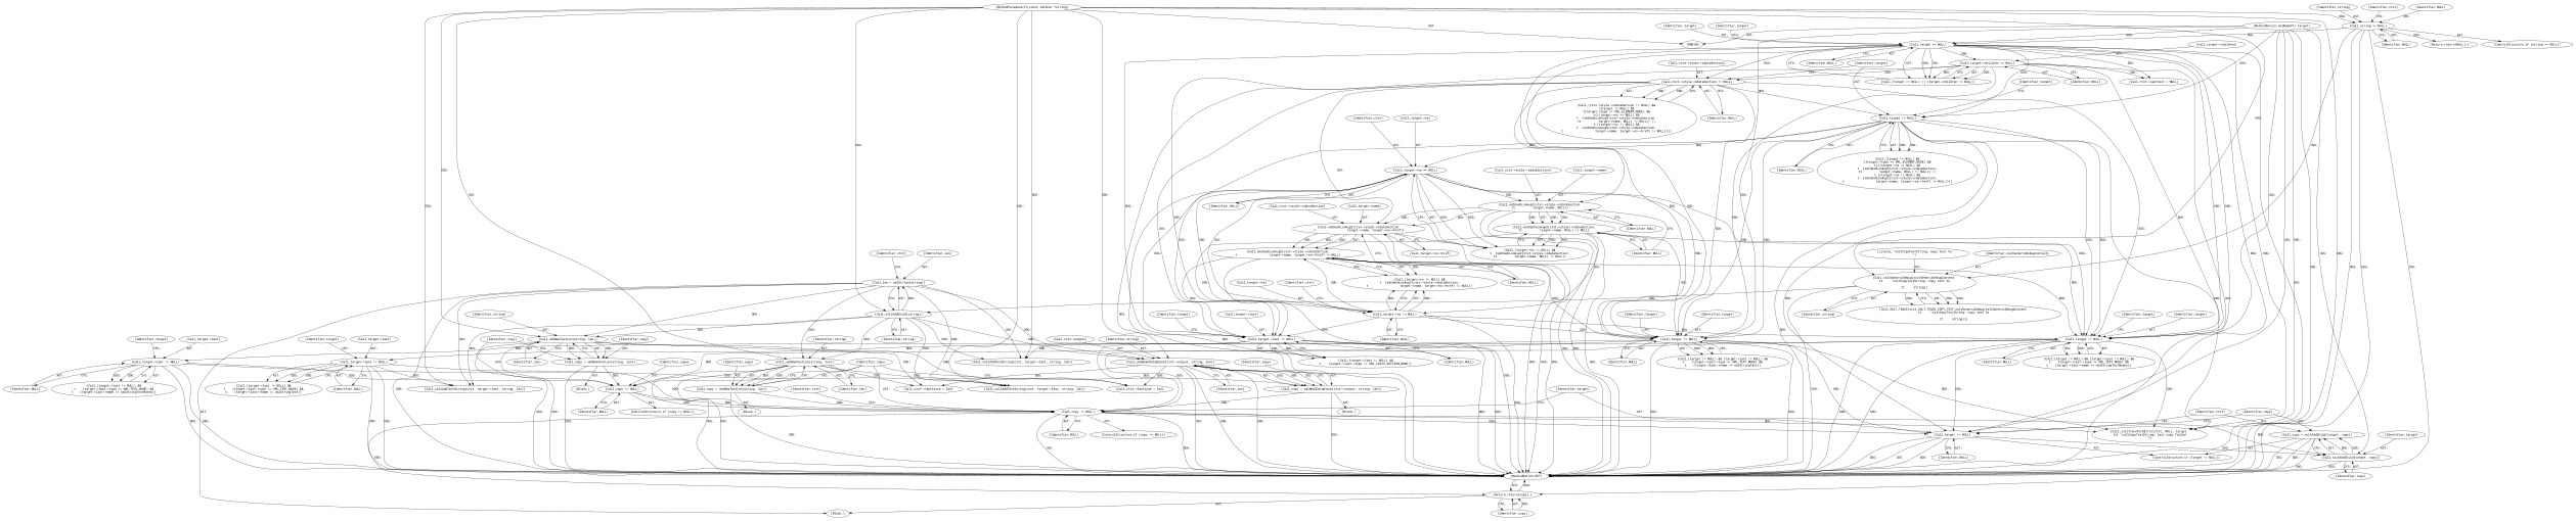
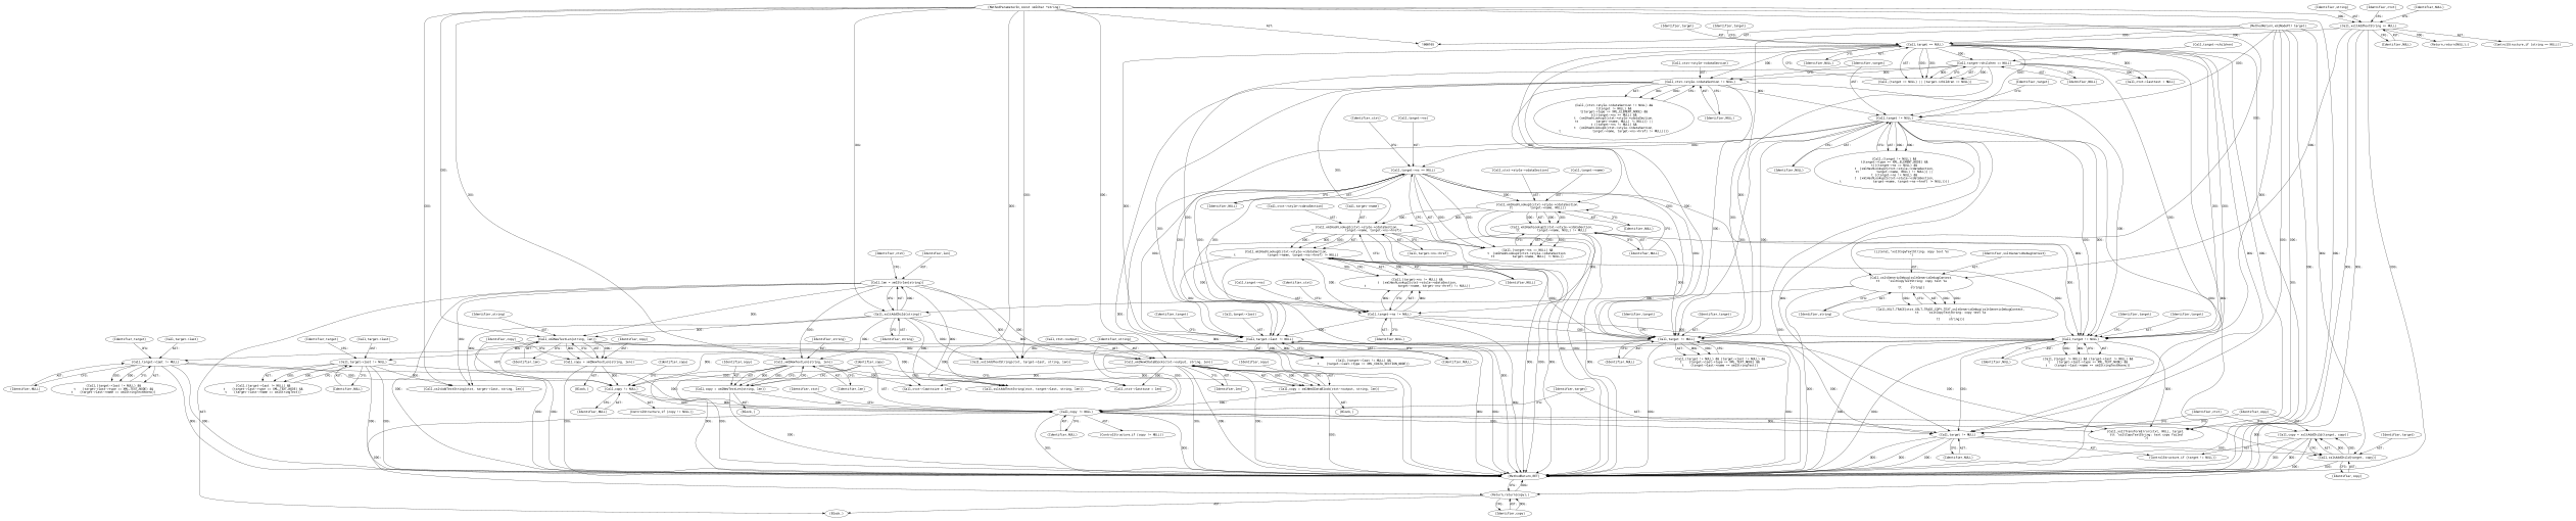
  digraph {
    fontname="Roboto Mono"
    node [fontname="Roboto Mono"]
    edge [fontname="Roboto Mono"]
    n1 [label="(Call,copy = xsltAddChild(target, copy))"]
    n2 [label="(Call,xsltAddChild(target, copy))"]
    n3 [label="(Return,return(copy);)"]
    n4 [label="(ControlStructure,if (target != NULL))"]
    n5 [label="(MethodReturn,RET)"]
    n6 [label="(Identifier,copy)"]
    n7 [label="(Block,)"]
    n8 [label="(Identifier,copy)"]
    n9 [label="(Call,target != NULL)"]
    n10 [label="(Identifier,NULL)"]
    n11 [label="(Call,target != NULL)"]
    n12 [label="(Call,copy != NULL)"]
    n13 [label="(Call,target->last != NULL)"]
    n14 [label="(Call,xsltTransformError(ctxt, NULL, target,\n\t\t\t \"xsltCopyTextString: text copy failed\n\"))"]
    n15 [label="(Call,(target != NULL) && (target->last != NULL) &&\n\t    (target->last->type == XML_TEXT_NODE) &&\n\t    (target->last->name == xmlStringTextNoenc))"]
    n16 [label="(Identifier,NULL)"]
    n17 [label="(Call,copy != NULL)"]
    n18 [label="(ControlStructure,if (copy != NULL))"]
    n19 [label="(Identifier,NULL)"]
    n20 [label="(Call,xsltAddTextString(ctxt, target->last, string, len))"]
    n21 [label="(Call,(target->last != NULL) &&\n\t    (target->last->type == XML_TEXT_NODE) &&\n\t    (target->last->name == xmlStringTextNoenc))"]
    n22 [label="(Identifier,NULL)"]
    n23 [label="(Call,target == NULL)"]
    n24 [label="(Call,target != NULL)"]
    n25 [label="(Call,ctxt->style->cdataSection != NULL)"]
    n26 [label="(Call,target->children == NULL)"]
    n27 [label="(Call,target != NULL)"]
    n28 [label="(Call,target->last != NULL)"]
    n29 [label="(Call,ctxt->lasttext = NULL)"]
    n30 [label="(Identifier,NULL)"]
    n31 [label="(Call,(target == NULL) || (target->children == NULL))"]
    n32 [label="(Call,target->ns == NULL)"]
    n33 [label="(Identifier,NULL)"]
    n34 [label="(Call,(target != NULL) &&\n\t(target->type == XML_ELEMENT_NODE) &&\n\t(((target->ns == NULL) &&\n\t  (xmlHashLookup2(ctxt->style->cdataSection,\n\t\t          target->name, NULL) != NULL)) ||\n\t ((target->ns != NULL) &&\n\t  (xmlHashLookup2(ctxt->style->cdataSection,\n\t                  target->name, target->ns->href) != NULL))))"]
    n35 [label="(Call,xmlHashLookup2(ctxt->style->cdataSection,\n\t\t          target->name, NULL))"]
    n36 [label="(Call,xmlHashLookup2(ctxt->style->cdataSection,\n\t                  target->name, target->ns->href))"]
    n37 [label="(Call,(ctxt->style->cdataSection != NULL) &&\n\t(target != NULL) &&\n\t(target->type == XML_ELEMENT_NODE) &&\n\t(((target->ns == NULL) &&\n\t  (xmlHashLookup2(ctxt->style->cdataSection,\n\t\t          target->name, NULL) != NULL)) ||\n\t ((target->ns != NULL) &&\n\t  (xmlHashLookup2(ctxt->style->cdataSection,\n\t                  target->name, target->ns->href) != NULL))))"]
    n38 [label="(Identifier,NULL)"]
    n39 [label="(Identifier,NULL)"]
    n40 [label="(Call,target->last != NULL)"]
    n41 [label="(Identifier,NULL)"]
    n42 [label="(Call,(target != NULL) && (target->last != NULL) &&\n\t    (target->last->type == XML_TEXT_NODE) &&\n\t    (target->last->name == xmlStringText))"]
    n43 [label="(Call,xsltAddTextString(ctxt, target->last, string, len))"]
    n44 [label="(Identifier,NULL)"]
    n45 [label="(Call,(target->last != NULL) &&\n\t    (target->last->type == XML_CDATA_SECTION_NODE))"]
    n46 [label="(MethodReturn,xmlNodePtr target)"]
    1000105
-   n48 [label="(Call,string == NULL)"]
+   n48 [label="(Call,xsltAddTextString == NULL)"]
    n49 [label="(Call,xsltGenericDebug(xsltGenericDebugContext,\n\t\t     \"xsltCopyTextString: copy text %s\n\",\n\t\t     string))"]
    n50 [label="(Return,return(NULL);)"]
    n51 [label="(ControlStructure,if (string == NULL))"]
    n52 [label="(Identifier,NULL)"]
    n53 [label="(Call,xsltAddChild(string))"]
    n54 [label="(Call,XSLT_TRACE(ctxt,XSLT_TRACE_COPY_TEXT,xsltGenericDebug(xsltGenericDebugContext,\n\t\t     \"xsltCopyTextString: copy text %s\n\",\n\t\t     string)))"]
    n55 [label="(Identifier,string)"]
    n56 [label="(MethodParameterIn,const xmlChar *string)"]
    n57 [label="(Call,xmlNewCDataBlock(ctxt->output, string, len))"]
    n58 [label="(Call,xmlNewTextLen(string, len))"]
    n59 [label="(Call,xmlNewTextLen(string, len))"]
    n60 [label="(Call,xsltAddTextString(ctxt, target->last, string, len))"]
    n61 [label="(Call,copy = xmlNewCDataBlock(ctxt->output, string, len))"]
    n62 [label="(Identifier,len)"]
    n63 [label="(Call,ctxt->lasttuse = len)"]
    n64 [label="(Call,ctxt->lasttsize = len)"]
    n65 [label="(Call,len = xmlStrlen(string))"]
    n66 [label="(Identifier,string)"]
    n67 [label="(Call,copy = xmlNewTextLen(string, len))"]
    n68 [label="(Identifier,len)"]
    n69 [label="(Call,copy = xmlNewTextLen(string, len))"]
    n70 [label="(Identifier,len)"]
    n71 [label="(Call,target->ns != NULL)"]
    n72 [label="(Identifier,NULL)"]
    n73 [label="(Call,(target->ns == NULL) &&\n\t  (xmlHashLookup2(ctxt->style->cdataSection,\n\t\t          target->name, NULL) != NULL))"]
    n74 [label="(Call,xmlHashLookup2(ctxt->style->cdataSection,\n\t\t          target->name, NULL) != NULL)"]
    n75 [label="(Identifier,NULL)"]
    n76 [label="(Call,xmlHashLookup2(ctxt->style->cdataSection,\n\t                  target->name, target->ns->href) != NULL)"]
    n77 [label="(Call,target->ns->href)"]
    n78 [label="(Call,(target->ns != NULL) &&\n\t  (xmlHashLookup2(ctxt->style->cdataSection,\n\t                  target->name, target->ns->href) != NULL))"]
    n79 [label="(Identifier,NULL)"]
    n80 [label="(Identifier,NULL)"]
    n81 [label="(Identifier,NULL)"]
    n82 [label="(ControlStructure,if (copy != NULL))"]
    n83 [label="(Identifier,NULL)"]
    n84 [label="(Call,(target->last != NULL) &&\n\t    (target->last->type == XML_TEXT_NODE) &&\n\t    (target->last->name == xmlStringText))"]
    n85 [label="(Identifier,NULL)"]
    n86 [label="(Block,)"]
    n87 [label="(Block,)"]
    n88 [label="(Block,)"]
    n89 [label="(Identifier,xsltGenericDebugContext)"]
    n90 [label="(Identifier,target)"]
    n91 [label="(Identifier,target)"]
    n92 [label="(Identifier,len)"]
    n93 [label="(Identifier,target)"]
    n94 [label="(Identifier,ctxt)"]
    n95 [label="(Identifier,target)"]
    n96 [label="(Identifier,target)"]
    n97 [label="(Call,target->name)"]
    n98 [label="(Identifier,ctxt)"]
    n99 [label="(Identifier,copy)"]
    n100 [label="(Identifier,target)"]
    n101 [label="(Identifier,target)"]
    n102 [label="(Call,target->last)"]
    n103 [label="(Identifier,string)"]
    n104 [label="(Identifier,ctxt)"]
    n105 [label="(Identifier,string)"]
    n106 [label="(Identifier,target)"]
    n107 [label="(Call,target->ns)"]
    n108 [label="(Identifier,copy)"]
    n109 [label="(Identifier,target)"]
    n110 [label="(Identifier,target)"]
    n111 [label="(Identifier,copy)"]
    n112 [label="(Identifier,NULL)"]
    n113 [label="(Call,target->children)"]
    n114 [label="(Identifier,target)"]
    n115 [label="(Identifier,copy)"]
    n116 [label="(Call,ctxt->style->cdataSection)"]
    n117 [label="(Identifier,copy)"]
    n118 [label="(Identifier,target)"]
    n119 [label="(Call,target->name)"]
    n120 [label="(Call,ctxt->style->cdataSection)"]
    n121 [label="(Identifier,target)"]
    n122 [label="(Call,ctxt->style->cdataSection)"]
    n123 [label="(Call,target->ns)"]
    n124 [label="(Identifier,string)"]
    n125 [label="(Call,target->last)"]
    n126 [label="(Call,ctxt->output)"]
    n127 [label="(Identifier,ctxt)"]
    n128 [label="(Identifier,copy)"]
    n129 [label="(Identifier,ctxt)"]
    n130 [label="(Identifier,copy)"]
    n131 [label="(Identifier,string)"]
    n132 [label="(Identifier,ctxt)"]
    n133 [label="(Call,target->last)"]
    n134 [label="(Literal,\"xsltCopyTextString: copy text %s\n\")"]
    n1 -> n2 [label="CFG: "]
    n1 -> n3 [label="DDG: "]
    n1 -> n4 [label="AST: "]
    n1 -> n5 [label="DDG: "]
    n1 -> n5 [label="DDG: "]
    n2 -> n1 [label="AST: "]
    n2 -> n1 [label="DDG: "]
    n2 -> n1 [label="DDG: "]
    n2 -> n5 [label="DDG: "]
    n2 -> n6 [label="CFG: "]
    n3 -> n5 [label="DDG: "]
    n3 -> n7 [label="AST: "]
    n3 -> n8 [label="CFG: "]
    n5 -> n3 [label="CFG: "]
    n6 -> n2 [label="AST: "]
    n8 -> n3 [label="AST: "]
    n8 -> n3 [label="DDG: "]
    n9 -> n2 [label="DDG: "]
    n9 -> n4 [label="AST: "]
    n9 -> n5 [label="DDG: "]
    n9 -> n5 [label="DDG: "]
    n9 -> n5 [label="DDG: "]
    n9 -> n10 [label="CFG: "]
    n10 -> n9 [label="AST: "]
    n11 -> n5 [label="DDG: "]
    n11 -> n5 [label="DDG: "]
    n11 -> n9 [label="DDG: "]
    n11 -> n12 [label="DDG: "]
    n11 -> n13 [label="DDG: "]
    n11 -> n14 [label="DDG: "]
    n11 -> n15 [label="AST: "]
    n11 -> n15 [label="DDG: "]
    n11 -> n15 [label="DDG: "]
    n11 -> n16 [label="CFG: "]
    n12 -> n17 [label="DDG: "]
    n12 -> n17 [label="DDG: "]
    n12 -> n18 [label="AST: "]
    n12 -> n19 [label="CFG: "]
    n13 -> n5 [label="DDG: "]
    n13 -> n5 [label="DDG: "]
    n13 -> n12 [label="DDG: "]
    n13 -> n20 [label="DDG: "]
    n13 -> n21 [label="AST: "]
    n13 -> n21 [label="DDG: "]
    n13 -> n21 [label="DDG: "]
    n13 -> n22 [label="CFG: "]
    n15 -> n11 [label="CFG: "]
    n16 -> n11 [label="AST: "]
    n17 -> n2 [label="DDG: "]
    n17 -> n3 [label="DDG: "]
    n17 -> n5 [label="DDG: "]
    n17 -> n5 [label="DDG: "]
    n17 -> n9 [label="DDG: "]
    n17 -> n14 [label="DDG: "]
    n17 -> n82 [label="AST: "]
    n17 -> n83 [label="CFG: "]
    n19 -> n12 [label="AST: "]
    n21 -> n13 [label="CFG: "]
    n22 -> n13 [label="AST: "]
    n23 -> n5 [label="DDG: "]
    n23 -> n9 [label="DDG: "]
    n23 -> n11 [label="DDG: "]
    n23 -> n11 [label="DDG: "]
    n23 -> n14 [label="DDG: "]
    n23 -> n24 [label="DDG: "]
    n23 -> n25 [label="DDG: "]
    n23 -> n26 [label="DDG: "]
    n23 -> n27 [label="DDG: "]
    n23 -> n27 [label="DDG: "]
    n23 -> n28 [label="DDG: "]
    n23 -> n29 [label="DDG: "]
    n23 -> n30 [label="CFG: "]
    n23 -> n31 [label="AST: "]
    n23 -> n31 [label="DDG: "]
    n23 -> n31 [label="DDG: "]
    n24 -> n5 [label="DDG: "]
    n24 -> n9 [label="DDG: "]
    n24 -> n11 [label="DDG: "]
    n24 -> n11 [label="DDG: "]
    n24 -> n14 [label="DDG: "]
    n24 -> n27 [label="DDG: "]
    n24 -> n27 [label="DDG: "]
    n24 -> n28 [label="DDG: "]
    n24 -> n32 [label="DDG: "]
    n24 -> n33 [label="CFG: "]
    n24 -> n34 [label="AST: "]
    n24 -> n34 [label="DDG: "]
    n24 -> n34 [label="DDG: "]
    n25 -> n5 [label="DDG: "]
    n25 -> n11 [label="DDG: "]
    n25 -> n24 [label="DDG: "]
    n25 -> n27 [label="DDG: "]
    n25 -> n28 [label="DDG: "]
    n25 -> n35 [label="DDG: "]
    n25 -> n36 [label="DDG: "]
    n25 -> n37 [label="AST: "]
    n25 -> n37 [label="DDG: "]
    n25 -> n37 [label="DDG: "]
    n25 -> n38 [label="CFG: "]
    n26 -> n5 [label="DDG: "]
    n26 -> n11 [label="DDG: "]
    n26 -> n25 [label="DDG: "]
    n26 -> n27 [label="DDG: "]
    n26 -> n28 [label="DDG: "]
    n26 -> n29 [label="DDG: "]
    n26 -> n31 [label="AST: "]
    n26 -> n31 [label="DDG: "]
    n26 -> n31 [label="DDG: "]
    n26 -> n39 [label="CFG: "]
    n27 -> n5 [label="DDG: "]
    n27 -> n5 [label="DDG: "]
    n27 -> n9 [label="DDG: "]
    n27 -> n14 [label="DDG: "]
    n27 -> n17 [label="DDG: "]
    n27 -> n40 [label="DDG: "]
    n27 -> n41 [label="CFG: "]
    n27 -> n42 [label="AST: "]
    n27 -> n42 [label="DDG: "]
    n27 -> n42 [label="DDG: "]
    n28 -> n5 [label="DDG: "]
    n28 -> n5 [label="DDG: "]
    n28 -> n17 [label="DDG: "]
    n28 -> n43 [label="DDG: "]
    n28 -> n44 [label="CFG: "]
    n28 -> n45 [label="AST: "]
    n28 -> n45 [label="DDG: "]
    n28 -> n45 [label="DDG: "]
    n30 -> n23 [label="AST: "]
    n31 -> n23 [label="CFG: "]
    n31 -> n26 [label="CFG: "]
    n32 -> n5 [label="DDG: "]
    n32 -> n11 [label="DDG: "]
    n32 -> n27 [label="DDG: "]
    n32 -> n28 [label="DDG: "]
    n32 -> n35 [label="DDG: "]
    n32 -> n71 [label="DDG: "]
    n32 -> n71 [label="DDG: "]
    n32 -> n72 [label="CFG: "]
    n32 -> n73 [label="AST: "]
    n32 -> n73 [label="DDG: "]
    n32 -> n73 [label="DDG: "]
    n33 -> n24 [label="AST: "]
    n34 -> n24 [label="CFG: "]
    n35 -> n5 [label="DDG: "]
    n35 -> n5 [label="DDG: "]
    n35 -> n36 [label="DDG: "]
    n35 -> n36 [label="DDG: "]
    n35 -> n74 [label="AST: "]
    n35 -> n74 [label="DDG: "]
    n35 -> n74 [label="DDG: "]
    n35 -> n74 [label="DDG: "]
    n35 -> n75 [label="CFG: "]
    n36 -> n5 [label="DDG: "]
    n36 -> n5 [label="DDG: "]
    n36 -> n5 [label="DDG: "]
    n36 -> n76 [label="AST: "]
    n36 -> n76 [label="DDG: "]
    n36 -> n76 [label="DDG: "]
    n36 -> n76 [label="DDG: "]
    n36 -> n77 [label="CFG: "]
    n37 -> n25 [label="CFG: "]
    n38 -> n25 [label="AST: "]
    n39 -> n26 [label="AST: "]
    n40 -> n5 [label="DDG: "]
    n40 -> n5 [label="DDG: "]
    n40 -> n17 [label="DDG: "]
    n40 -> n60 [label="DDG: "]
    n40 -> n84 [label="AST: "]
    n40 -> n84 [label="DDG: "]
    n40 -> n84 [label="DDG: "]
    n40 -> n85 [label="CFG: "]
    n41 -> n27 [label="AST: "]
    n42 -> n27 [label="CFG: "]
    n44 -> n28 [label="AST: "]
    n45 -> n28 [label="CFG: "]
    n46 -> n2 [label="DDG: "]
    n46 -> n5 [label="DDG: "]
    n46 -> n9 [label="DDG: "]
    n46 -> n11 [label="DDG: "]
    n46 -> n14 [label="DDG: "]
    n46 -> n23 [label="DDG: "]
    n46 -> n24 [label="DDG: "]
    n46 -> n27 [label="DDG: "]
    n46 -> 1000105 [label="AST: "]
    n48 -> n5 [label="DDG: "]
    n48 -> n5 [label="DDG: "]
    n48 -> n5 [label="DDG: "]
    n48 -> n23 [label="DDG: "]
    n48 -> n49 [label="DDG: "]
    n48 -> n50 [label="DDG: "]
    n48 -> n51 [label="AST: "]
    n48 -> n52 [label="CFG: "]
    n49 -> n5 [label="DDG: "]
    n49 -> n53 [label="DDG: "]
    n49 -> n54 [label="AST: "]
    n49 -> n54 [label="DDG: "]
    n49 -> n54 [label="DDG: "]
    n49 -> n54 [label="DDG: "]
    n49 -> n55 [label="CFG: "]
    n52 -> n48 [label="AST: "]
    n53 -> n20 [label="DDG: "]
    n53 -> n43 [label="DDG: "]
    n53 -> n57 [label="DDG: "]
    n53 -> n58 [label="DDG: "]
    n53 -> n59 [label="DDG: "]
    n53 -> n60 [label="DDG: "]
    n53 -> n65 [label="AST: "]
    n53 -> n65 [label="DDG: "]
    n53 -> n66 [label="CFG: "]
    n54 -> n49 [label="CFG: "]
    n55 -> n49 [label="AST: "]
    n56 -> n5 [label="DDG: "]
    n56 -> n20 [label="DDG: "]
    n56 -> n43 [label="DDG: "]
    n56 -> 1000105 [label="AST: "]
    n56 -> n48 [label="DDG: "]
    n56 -> n49 [label="DDG: "]
    n56 -> n53 [label="DDG: "]
    n56 -> n57 [label="DDG: "]
    n56 -> n58 [label="DDG: "]
    n56 -> n59 [label="DDG: "]
    n56 -> n60 [label="DDG: "]
    n57 -> n5 [label="DDG: "]
    n57 -> n5 [label="DDG: "]
    n57 -> n5 [label="DDG: "]
    n57 -> n61 [label="AST: "]
    n57 -> n61 [label="DDG: "]
    n57 -> n61 [label="DDG: "]
    n57 -> n61 [label="DDG: "]
    n57 -> n62 [label="CFG: "]
    n57 -> n63 [label="DDG: "]
    n57 -> n64 [label="DDG: "]
    n58 -> n5 [label="DDG: "]
    n58 -> n5 [label="DDG: "]
    n58 -> n63 [label="DDG: "]
    n58 -> n64 [label="DDG: "]
    n58 -> n67 [label="AST: "]
    n58 -> n67 [label="DDG: "]
    n58 -> n67 [label="DDG: "]
    n58 -> n68 [label="CFG: "]
    n59 -> n5 [label="DDG: "]
    n59 -> n5 [label="DDG: "]
    n59 -> n63 [label="DDG: "]
    n59 -> n64 [label="DDG: "]
    n59 -> n69 [label="AST: "]
    n59 -> n69 [label="DDG: "]
    n59 -> n69 [label="DDG: "]
    n59 -> n70 [label="CFG: "]
    n61 -> n5 [label="DDG: "]
    n61 -> n17 [label="DDG: "]
    n61 -> n57 [label="CFG: "]
    n61 -> n86 [label="AST: "]
    n62 -> n57 [label="AST: "]
    n65 -> n5 [label="DDG: "]
    n65 -> n7 [label="AST: "]
    n65 -> n20 [label="DDG: "]
    n65 -> n43 [label="DDG: "]
    n65 -> n53 [label="CFG: "]
    n65 -> n57 [label="DDG: "]
    n65 -> n58 [label="DDG: "]
    n65 -> n59 [label="DDG: "]
    n65 -> n60 [label="DDG: "]
    n66 -> n53 [label="AST: "]
    n67 -> n5 [label="DDG: "]
    n67 -> n12 [label="DDG: "]
    n67 -> n58 [label="CFG: "]
    n67 -> n87 [label="AST: "]
    n68 -> n58 [label="AST: "]
    n69 -> n5 [label="DDG: "]
    n69 -> n17 [label="DDG: "]
    n69 -> n59 [label="CFG: "]
    n69 -> n88 [label="AST: "]
    n70 -> n59 [label="AST: "]
    n71 -> n5 [label="DDG: "]
    n71 -> n11 [label="DDG: "]
    n71 -> n27 [label="DDG: "]
    n71 -> n28 [label="DDG: "]
    n71 -> n76 [label="DDG: "]
    n71 -> n78 [label="AST: "]
    n71 -> n78 [label="DDG: "]
    n71 -> n78 [label="DDG: "]
    n71 -> n79 [label="CFG: "]
    n72 -> n32 [label="AST: "]
    n73 -> n32 [label="CFG: "]
    n73 -> n74 [label="CFG: "]
    n74 -> n5 [label="DDG: "]
    n74 -> n11 [label="DDG: "]
    n74 -> n27 [label="DDG: "]
    n74 -> n28 [label="DDG: "]
    n74 -> n71 [label="DDG: "]
    n74 -> n73 [label="AST: "]
    n74 -> n73 [label="DDG: "]
    n74 -> n73 [label="DDG: "]
    n74 -> n81 [label="CFG: "]
    n75 -> n35 [label="AST: "]
    n76 -> n5 [label="DDG: "]
    n76 -> n11 [label="DDG: "]
    n76 -> n27 [label="DDG: "]
    n76 -> n28 [label="DDG: "]
    n76 -> n78 [label="AST: "]
    n76 -> n78 [label="DDG: "]
    n76 -> n78 [label="DDG: "]
    n76 -> n80 [label="CFG: "]
    n77 -> n36 [label="AST: "]
    n78 -> n71 [label="CFG: "]
    n78 -> n76 [label="CFG: "]
    n79 -> n71 [label="AST: "]
    n80 -> n36 [label="CFG: "]
    n80 -> n76 [label="AST: "]
    n81 -> n35 [label="CFG: "]
    n81 -> n74 [label="AST: "]
    n83 -> n17 [label="AST: "]
    n84 -> n40 [label="CFG: "]
    n85 -> n40 [label="AST: "]
    n89 -> n49 [label="AST: "]
    n90 -> n24 [label="CFG: "]
    n91 -> n28 [label="CFG: "]
    n92 -> n65 [label="AST: "]
    n93 -> n27 [label="CFG: "]
    n94 -> n65 [label="CFG: "]
    n95 -> n27 [label="AST: "]
    n96 -> n2 [label="AST: "]
    n97 -> n35 [label="AST: "]
    n98 -> n17 [label="CFG: "]
    n99 -> n69 [label="AST: "]
    n100 -> n13 [label="CFG: "]
    n101 -> n23 [label="AST: "]
    n102 -> n40 [label="AST: "]
    n103 -> n57 [label="AST: "]
    n104 -> n48 [label="CFG: "]
    n105 -> n59 [label="AST: "]
    n106 -> n24 [label="AST: "]
    n106 -> n25 [label="CFG: "]
    n107 -> n71 [label="AST: "]
    n108 -> n1 [label="AST: "]
    n108 -> n9 [label="CFG: "]
    n109 -> n40 [label="CFG: "]
    n110 -> n9 [label="AST: "]
    n110 -> n17 [label="CFG: "]
    n111 -> n61 [label="AST: "]
    n112 -> n48 [label="CFG: "]
    n113 -> n26 [label="AST: "]
    n114 -> n23 [label="CFG: "]
    n115 -> n12 [label="AST: "]
    n115 -> n67 [label="CFG: "]
    n116 -> n35 [label="AST: "]
    n117 -> n67 [label="AST: "]
    n118 -> n11 [label="CFG: "]
    n119 -> n36 [label="AST: "]
    n120 -> n25 [label="AST: "]
    n121 -> n11 [label="AST: "]
    n122 -> n36 [label="AST: "]
    n123 -> n32 [label="AST: "]
    n124 -> n48 [label="AST: "]
    n125 -> n13 [label="AST: "]
    n126 -> n57 [label="AST: "]
    n127 -> n71 [label="CFG: "]
    n128 -> n12 [label="CFG: "]
    n129 -> n1 [label="CFG: "]
    n129 -> n9 [label="CFG: "]
    n130 -> n12 [label="CFG: "]
    n130 -> n17 [label="AST: "]
    n130 -> n61 [label="CFG: "]
    n130 -> n69 [label="CFG: "]
    n131 -> n58 [label="AST: "]
    n132 -> n32 [label="CFG: "]
    n133 -> n28 [label="AST: "]
    n134 -> n49 [label="AST: "]
  }
